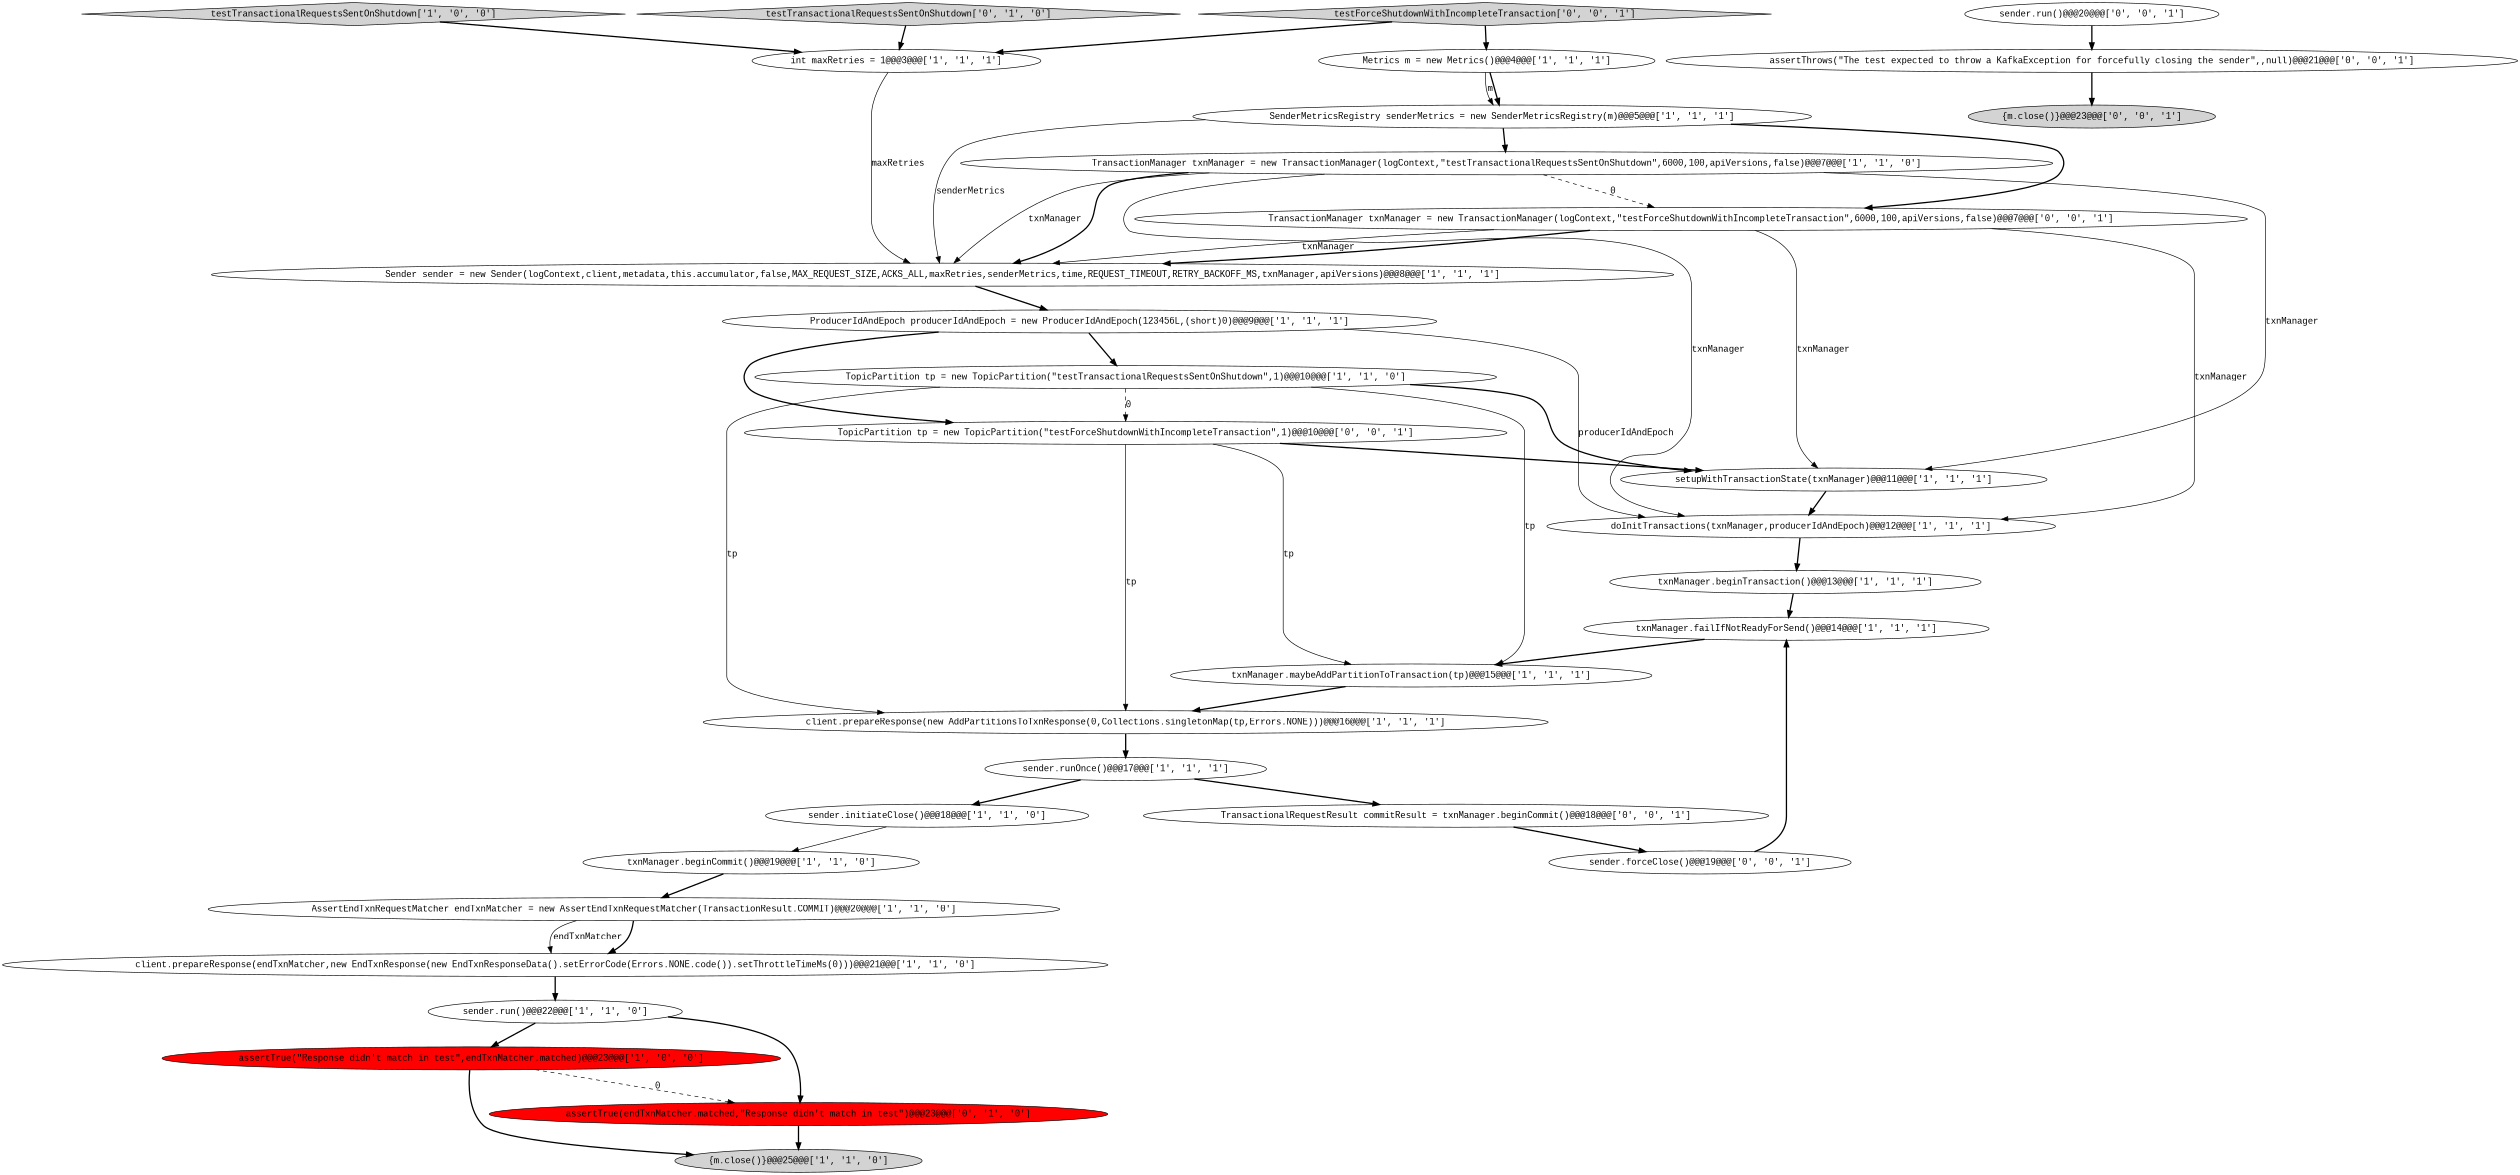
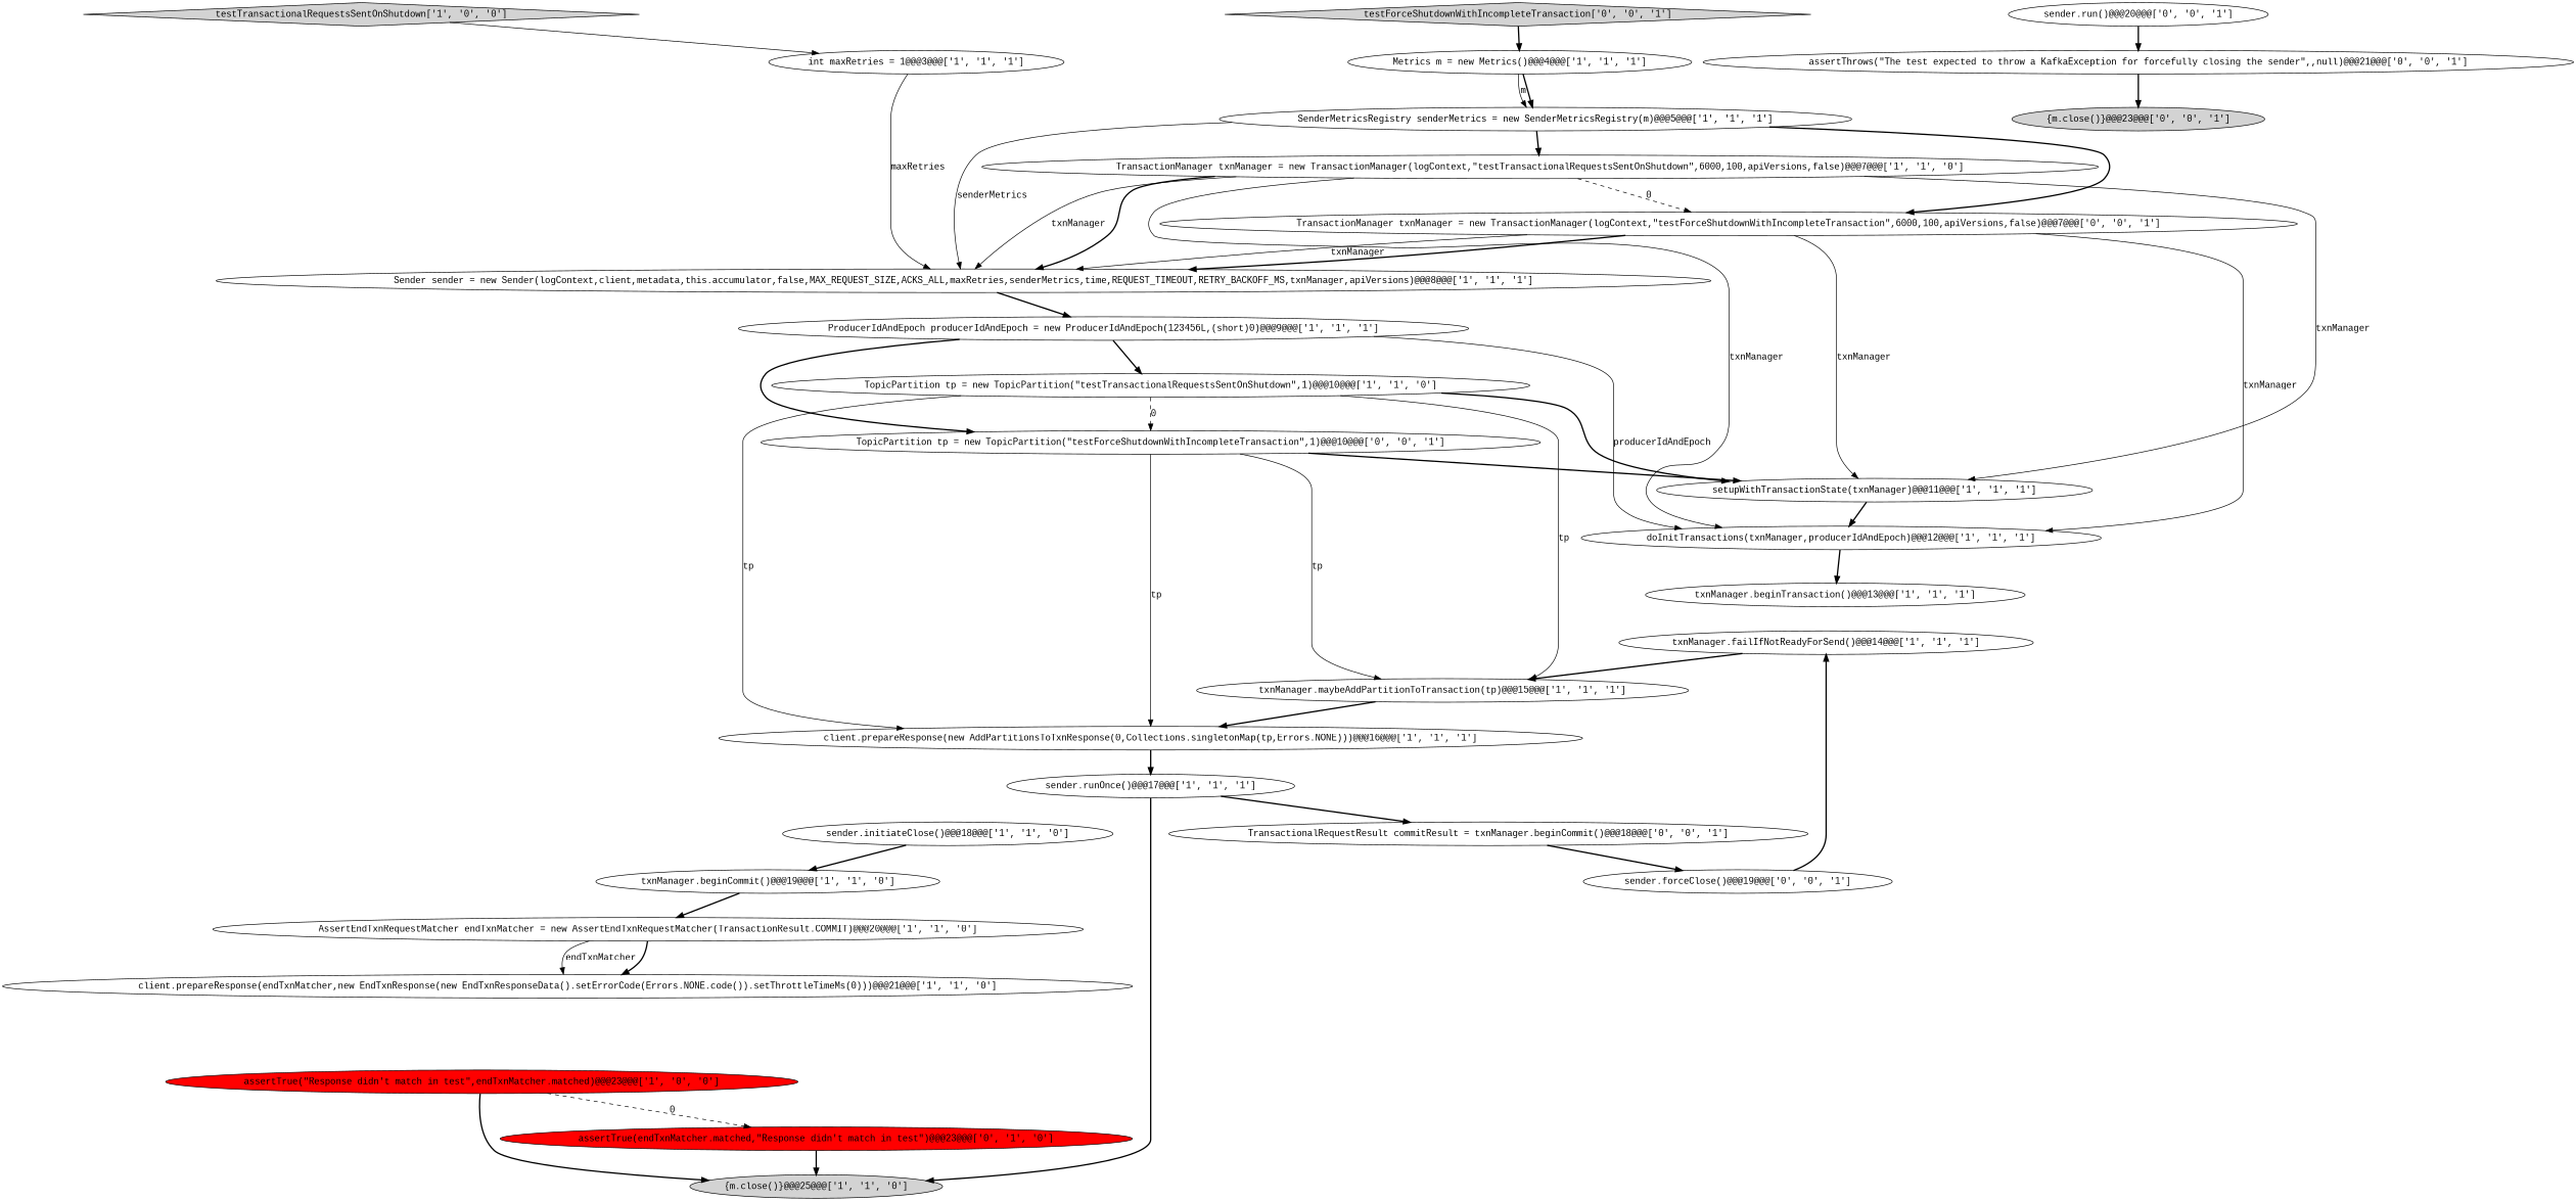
  digraph {
    fontname="Liberation Mono"
    node [fillcolor=white fontname="Liberation Mono" shape=ellipse style=filled]
    edge [fontname="Liberation Mono" style=bold]
    n1 [label="TransactionManager txnManager = new TransactionManager(logContext,\"testForceShutdownWithIncompleteTransaction\",6000,100,apiVersions,false)@@@7@@@['0', '0', '1']"]
    n2 [label="Sender sender = new Sender(logContext,client,metadata,this.accumulator,false,MAX_REQUEST_SIZE,ACKS_ALL,maxRetries,senderMetrics,time,REQUEST_TIMEOUT,RETRY_BACKOFF_MS,txnManager,apiVersions)@@@8@@@['1', '1', '1']"]
    n3 [label="setupWithTransactionState(txnManager)@@@11@@@['1', '1', '1']"]
    n4 [label="doInitTransactions(txnManager,producerIdAndEpoch)@@@12@@@['1', '1', '1']"]
    n5 [label="ProducerIdAndEpoch producerIdAndEpoch = new ProducerIdAndEpoch(123456L,(short)0)@@@9@@@['1', '1', '1']"]
    n6 [label="txnManager.beginTransaction()@@@13@@@['1', '1', '1']"]
    n7 [label="txnManager.failIfNotReadyForSend()@@@14@@@['1', '1', '1']"]
    n8 [label="txnManager.maybeAddPartitionToTransaction(tp)@@@15@@@['1', '1', '1']"]
    n9 [label="TransactionManager txnManager = new TransactionManager(logContext,\"testTransactionalRequestsSentOnShutdown\",6000,100,apiVersions,false)@@@7@@@['1', '1', '0']"]
-   n10 [fillcolor=lightgray label="testTransactionalRequestsSentOnShutdown['0', '1', '0']" shape=diamond]
    n11 [label="int maxRetries = 1@@@3@@@['1', '1', '1']"]
    n12 [fillcolor=lightgray label="testForceShutdownWithIncompleteTransaction['0', '0', '1']" shape=diamond]
    n13 [label="Metrics m = new Metrics()@@@4@@@['1', '1', '1']"]
    n14 [label="TopicPartition tp = new TopicPartition(\"testForceShutdownWithIncompleteTransaction\",1)@@@10@@@['0', '0', '1']"]
    n15 [label="TopicPartition tp = new TopicPartition(\"testTransactionalRequestsSentOnShutdown\",1)@@@10@@@['1', '1', '0']"]
    n16 [label="AssertEndTxnRequestMatcher endTxnMatcher = new AssertEndTxnRequestMatcher(TransactionResult.COMMIT)@@@20@@@['1', '1', '0']"]
    n17 [label="client.prepareResponse(endTxnMatcher,new EndTxnResponse(new EndTxnResponseData().setErrorCode(Errors.NONE.code()).setThrottleTimeMs(0)))@@@21@@@['1', '1', '0']"]
-   n18 [label="sender.run()@@@22@@@['1', '1', '0']"]
    n19 [fillcolor=red label="assertTrue(\"Response didn't match in test\",endTxnMatcher.matched)@@@23@@@['1', '0', '0']"]
    n20 [fillcolor=red label="assertTrue(endTxnMatcher.matched,\"Response didn't match in test\")@@@23@@@['0', '1', '0']"]
    n21 [fillcolor=lightgray label="{m.close()}@@@25@@@['1', '1', '0']"]
    n22 [label="sender.run()@@@20@@@['0', '0', '1']"]
    n23 [label="assertThrows(\"The test expected to throw a KafkaException for forcefully closing the sender\",,null)@@@21@@@['0', '0', '1']"]
    n24 [fillcolor=lightgray label="{m.close()}@@@23@@@['0', '0', '1']"]
    n25 [label="SenderMetricsRegistry senderMetrics = new SenderMetricsRegistry(m)@@@5@@@['1', '1', '1']"]
    n26 [label="client.prepareResponse(new AddPartitionsToTxnResponse(0,Collections.singletonMap(tp,Errors.NONE)))@@@16@@@['1', '1', '1']"]
    n27 [label="sender.initiateClose()@@@18@@@['1', '1', '0']"]
    n28 [label="txnManager.beginCommit()@@@19@@@['1', '1', '0']"]
    n29 [label="sender.runOnce()@@@17@@@['1', '1', '1']"]
    n30 [label="TransactionalRequestResult commitResult = txnManager.beginCommit()@@@18@@@['0', '0', '1']"]
    n31 [label="sender.forceClose()@@@19@@@['0', '0', '1']"]
    n32 [fillcolor=lightgray label="testTransactionalRequestsSentOnShutdown['1', '0', '0']" shape=diamond]
    n1 -> n2 [label=txnManager style=solid]
    n1 -> n2
    n1 -> n3 [label=txnManager style=solid]
    n1 -> n4 [label=txnManager style=solid]
    n2 -> n5
    n3 -> n4
    n4 -> n6
    n5 -> n4 [label=producerIdAndEpoch style=solid]
    n5 -> n14
    n5 -> n15
-   n6 -> n7
    n7 -> n8
    n8 -> n26
    n9 -> n1 [label=0 style=dashed]
    n9 -> n2 [label=txnManager style=solid]
    n9 -> n2
    n9 -> n3 [label=txnManager style=solid]
    n9 -> n4 [label=txnManager style=solid]
-   n10 -> n11
    n11 -> n2 [label=maxRetries style=solid]
-   n12 -> n11
    n12 -> n13
    n13 -> n25
    n13 -> n25 [label=m style=solid]
    n14 -> n3
    n14 -> n8 [label=tp style=solid]
    n14 -> n26 [label=tp style=solid]
    n15 -> n3
    n15 -> n8 [label=tp style=solid]
    n15 -> n14 [label=0 style=dashed]
    n15 -> n26 [label=tp style=solid]
    n16 -> n17
    n16 -> n17 [label=endTxnMatcher style=solid]
-   n17 -> n18
-   n18 -> n19
-   n18 -> n20
    n19 -> n20 [label=0 style=dashed]
    n19 -> n21
    n20 -> n21
    n22 -> n23
    n23 -> n24
    n25 -> n1
    n25 -> n2 [label=senderMetrics style=solid]
    n25 -> n9
    n26 -> n29
-   n27 -> n28 [style=solid]
+   n27 -> n28
    n28 -> n16
-   n29 -> n27
+   n29 -> n21
    n29 -> n30
    n30 -> n31
    n31 -> n7
-   n32 -> n11
+   n32 -> n11 [style=solid]
  }
